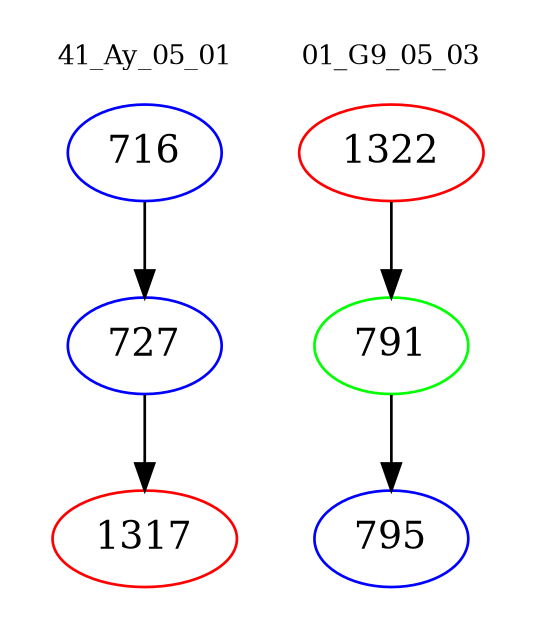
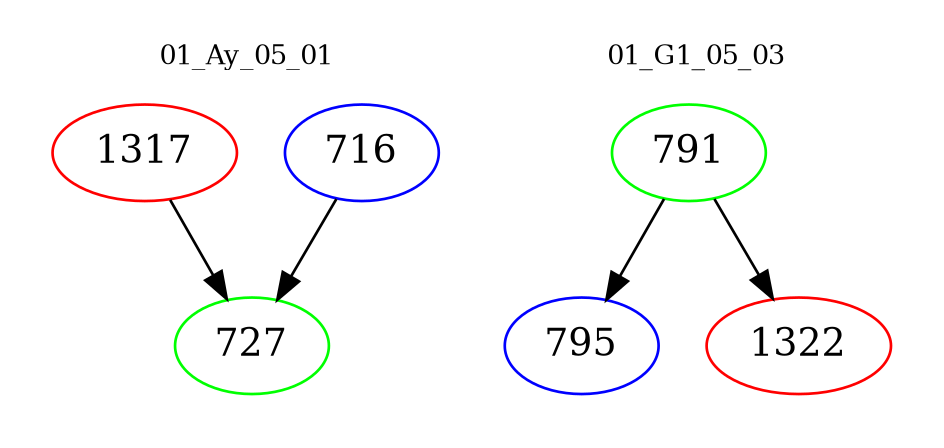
  digraph {
    node [color=green]
    edge [color=black]
-   n1 [color=blue label=727]
+   n1 [label=727]
    n2 [color=blue label=716]
    n3 [color=red label=1317]
    n4 [label=791]
    n5 [color=blue label=795]
    n6 [color=red label=1322]
    subgraph cluster_1 {
      color=white
      fontsize=10
-     label="41_Ay_05_01"
+     label="01_Ay_05_01"
      n1
      n2
      n3
    }
    subgraph cluster_2 {
      color=white
      fontsize=10
-     label="01_G9_05_03"
+     label="01_G1_05_03"
      n4
      n5
      n6
    }
-   n1 -> n3
+   n3 -> n1
    n2 -> n1
    n4 -> n5
-   n6 -> n4
+   n4 -> n6
  }
